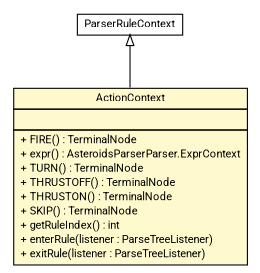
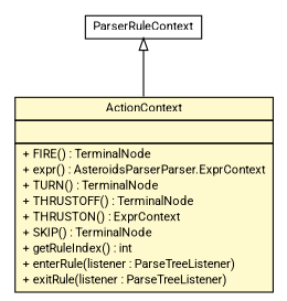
  digraph {
    nodesep=0.25
    ranksep=0.5
    fontname=Roboto
    node [fontcolor=black fontname=Roboto fontsize=10.0 shape=plaintext]
-   n1 [label=<<table title="model.programs.parsing.AsteroidsParserParser.ActionContext" border="0" cellborder="1" cellspacing="0" cellpadding="2" port="p" bgcolor="lemonChiffon" href="./AsteroidsParserParser.ActionContext.html"> 		<tr><td><table border="0" cellspacing="0" cellpadding="1"> <tr><td align="center" balign="center"> ActionContext </td></tr> 		</table></td></tr> 		<tr><td><table border="0" cellspacing="0" cellpadding="1"> <tr><td align="left" balign="left">  </td></tr> 		</table></td></tr> 		<tr><td><table border="0" cellspacing="0" cellpadding="1"> <tr><td align="left" balign="left"> + FIRE() : TerminalNode </td></tr> <tr><td align="left" balign="left"> + expr() : AsteroidsParserParser.ExprContext </td></tr> <tr><td align="left" balign="left"> + TURN() : TerminalNode </td></tr> <tr><td align="left" balign="left"> + THRUSTOFF() : TerminalNode </td></tr> <tr><td align="left" balign="left"> + THRUSTON() : TerminalNode </td></tr> <tr><td align="left" balign="left"> + SKIP() : TerminalNode </td></tr> <tr><td align="left" balign="left"> + getRuleIndex() : int </td></tr> <tr><td align="left" balign="left"> + enterRule(listener : ParseTreeListener) </td></tr> <tr><td align="left" balign="left"> + exitRule(listener : ParseTreeListener) </td></tr> 		</table></td></tr> 		</table>>]
+   n1 [label=<<table title="model.programs.parsing.AsteroidsParserParser.ActionContext" border="0" cellborder="1" cellspacing="0" cellpadding="2" port="p" bgcolor="lemonChiffon" href="./AsteroidsParserParser.ActionContext.html"> 		<tr><td><table border="0" cellspacing="0" cellpadding="1"> <tr><td align="center" balign="center"> ActionContext </td></tr> 		</table></td></tr> 		<tr><td><table border="0" cellspacing="0" cellpadding="1"> <tr><td align="left" balign="left">  </td></tr> 		</table></td></tr> 		<tr><td><table border="0" cellspacing="0" cellpadding="1"> <tr><td align="left" balign="left"> + FIRE() : TerminalNode </td></tr> <tr><td align="left" balign="left"> + expr() : AsteroidsParserParser.ExprContext </td></tr> <tr><td align="left" balign="left"> + TURN() : TerminalNode </td></tr> <tr><td align="left" balign="left"> + THRUSTOFF() : TerminalNode </td></tr> <tr><td align="left" balign="left"> + THRUSTON() : ExprContext </td></tr> <tr><td align="left" balign="left"> + SKIP() : TerminalNode </td></tr> <tr><td align="left" balign="left"> + getRuleIndex() : int </td></tr> <tr><td align="left" balign="left"> + enterRule(listener : ParseTreeListener) </td></tr> <tr><td align="left" balign="left"> + exitRule(listener : ParseTreeListener) </td></tr> 		</table></td></tr> 		</table>>]
    n2 [label=<<table title="ParserRuleContext" border="0" cellborder="1" cellspacing="0" cellpadding="2" port="p" href="http://java.sun.com/j2se/1.4.2/docs/api//ParserRuleContext.html"> 		<tr><td><table border="0" cellspacing="0" cellpadding="1"> <tr><td align="center" balign="center"> ParserRuleContext </td></tr> 		</table></td></tr> 		</table>>]
    n2 -> n1 [arrowtail=empty dir=back fontname=Roboto fontsize=10 headport=p labelfontname=Helvetica labelfontsize=10 tailport=p]
  }
